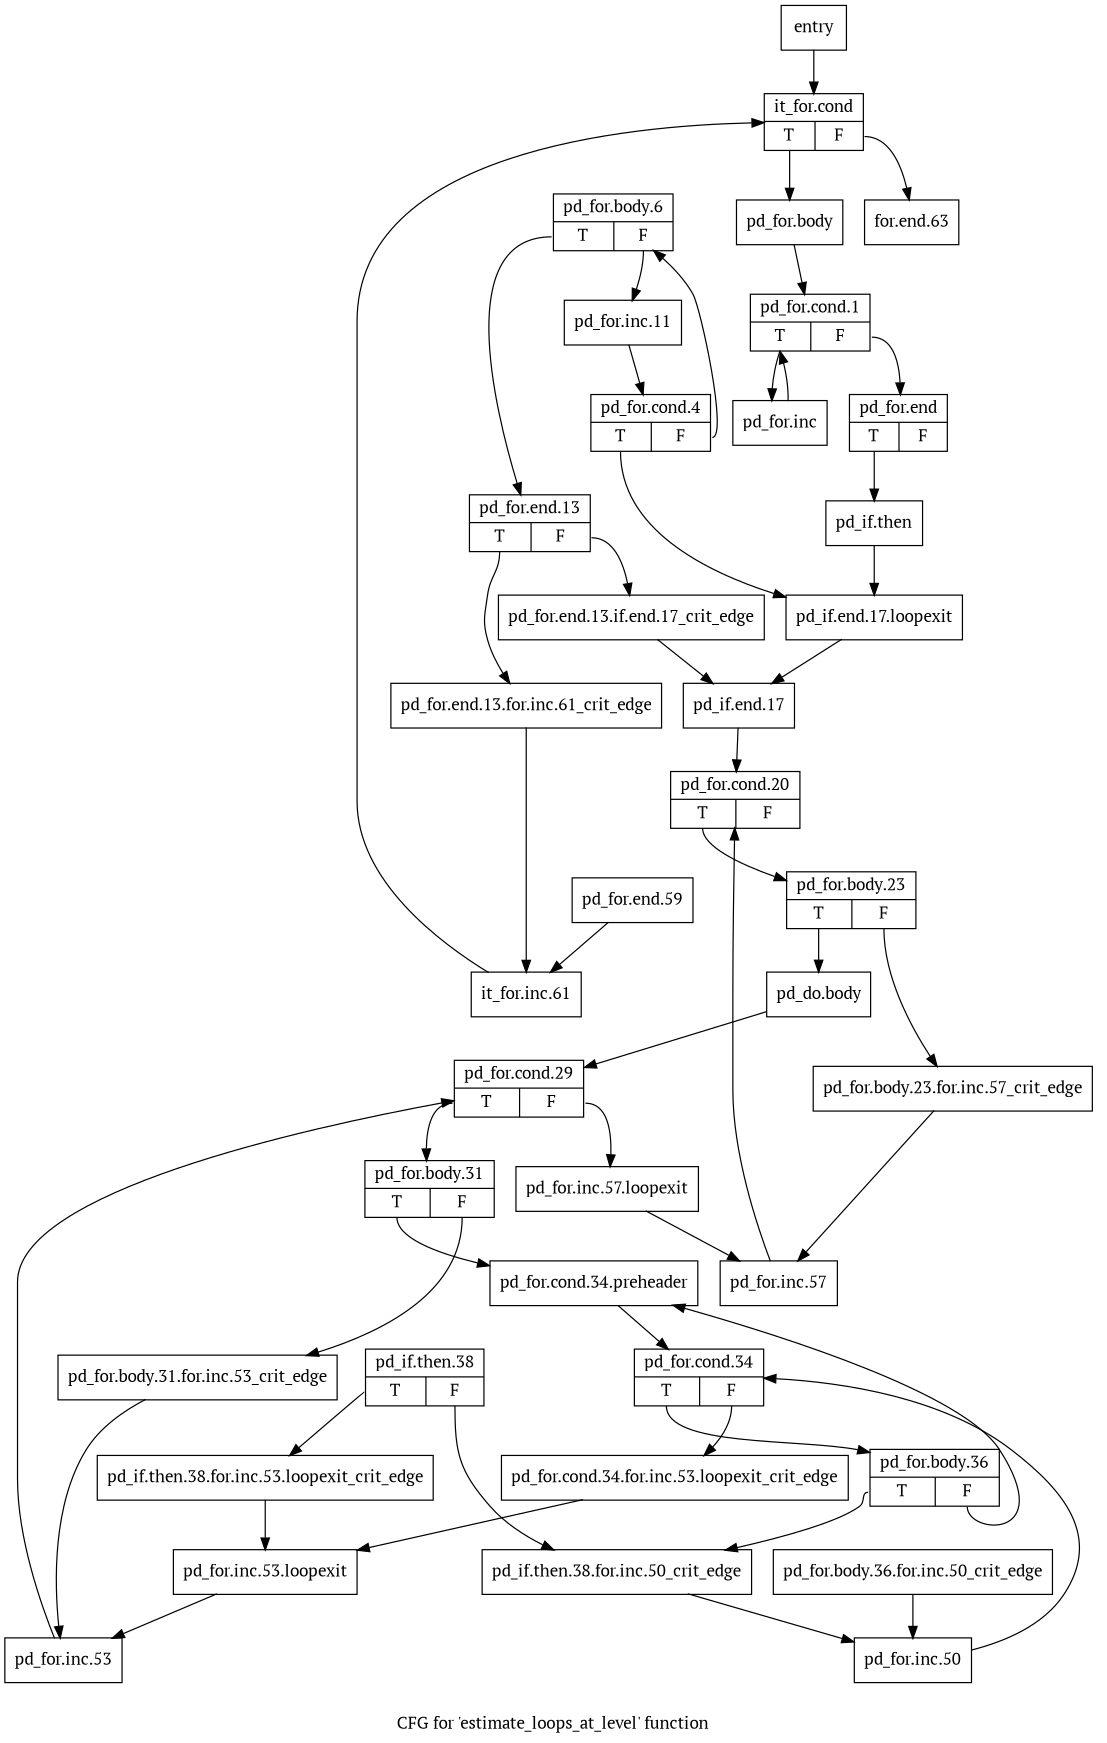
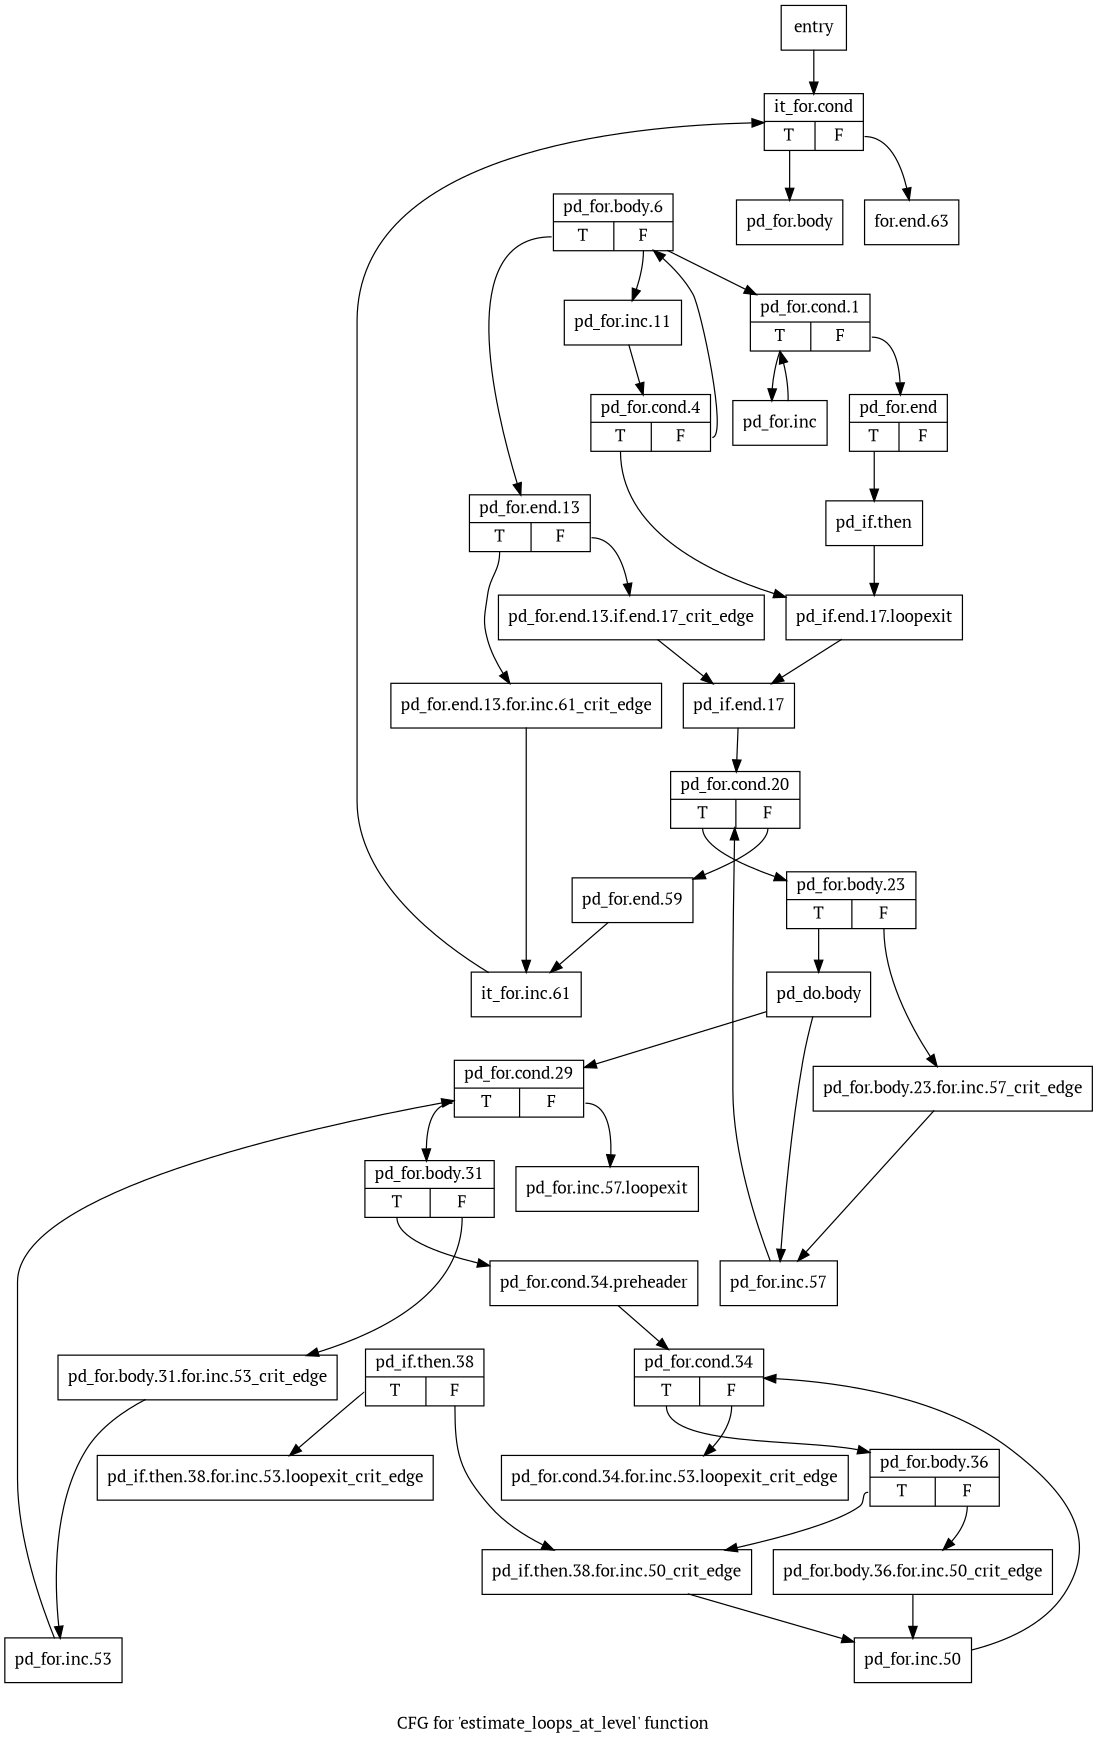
  digraph {
    fontname="PT Serif"
    label="CFG for 'estimate_loops_at_level' function"
    node [fontname="PT Serif" shape=record]
    edge [fontname="PT Serif"]
    n1 [label="{entry}"]
    n2 [label="{it_for.cond|{<s0>T|<s1>F}}"]
    n3 [label="{pd_for.body}"]
    n4 [label="{for.end.63}"]
    n5 [label="{pd_for.cond.1|{<s0>T|<s1>F}}"]
    n6 [label="{pd_for.inc}"]
    n7 [label="{pd_for.end|{<s0>T|<s1>F}}"]
    n8 [label="{pd_if.then}"]
    n9 [label="{pd_if.end.17.loopexit}"]
    n10 [label="{pd_for.cond.4|{<s0>T|<s1>F}}"]
    n11 [label="{pd_for.body.6|{<s0>T|<s1>F}}"]
    n12 [label="{pd_if.end.17}"]
    n13 [label="{pd_for.cond.20|{<s0>T|<s1>F}}"]
    n14 [label="{pd_for.body.23|{<s0>T|<s1>F}}"]
    n15 [label="{pd_for.end.59}"]
    n16 [label="{pd_for.end.13|{<s0>T|<s1>F}}"]
    n17 [label="{pd_for.inc.11}"]
    n18 [label="{pd_for.end.13.for.inc.61_crit_edge}"]
    n19 [label="{pd_for.end.13.if.end.17_crit_edge}"]
    n20 [label="{it_for.inc.61}"]
    n21 [label="{pd_do.body}"]
    n22 [label="{pd_for.body.23.for.inc.57_crit_edge}"]
    n23 [label="{pd_for.cond.29|{<s0>T|<s1>F}}"]
    n24 [label="{pd_for.inc.57}"]
    n25 [label="{pd_for.body.31|{<s0>T|<s1>F}}"]
    n26 [label="{pd_for.inc.57.loopexit}"]
    n27 [label="{pd_for.cond.34.preheader}"]
    n28 [label="{pd_for.body.31.for.inc.53_crit_edge}"]
    n29 [label="{pd_for.cond.34|{<s0>T|<s1>F}}"]
    n30 [label="{pd_for.inc.53}"]
    n31 [label="{pd_for.body.36|{<s0>T|<s1>F}}"]
    n32 [label="{pd_for.cond.34.for.inc.53.loopexit_crit_edge}"]
    n33 [label="{pd_for.body.36.for.inc.50_crit_edge}"]
    n34 [label="{pd_if.then.38.for.inc.50_crit_edge}"]
-   n35 [label="{pd_for.inc.53.loopexit}"]
    n36 [label="{pd_if.then.38|{<s0>T|<s1>F}}"]
    n37 [label="{pd_if.then.38.for.inc.53.loopexit_crit_edge}"]
    n38 [label="{pd_for.inc.50}"]
    n1 -> n2
    n2 -> n3 [tailport=s0]
    n2 -> n4 [tailport=s1]
-   n3 -> n5
+   n11 -> n5
    n5 -> n6 [tailport=s0]
    n5 -> n7 [tailport=s1]
    n6 -> n5
    n7 -> n8 [tailport=s0]
    n8 -> n9
    n9 -> n12
    n10 -> n9 [tailport=s0]
    n10 -> n11 [tailport=s1]
    n11 -> n16 [tailport=s0]
    n11 -> n17 [tailport=s1]
    n12 -> n13
    n13 -> n14 [tailport=s0]
+   n13 -> n15 [tailport=s1]
    n14 -> n21 [tailport=s0]
    n14 -> n22 [tailport=s1]
    n15 -> n20
    n16 -> n18 [tailport=s0]
    n16 -> n19 [tailport=s1]
    n17 -> n10
    n18 -> n20
    n19 -> n12
    n20 -> n2
    n21 -> n23
    n22 -> n24
    n23 -> n25 [tailport=s0]
    n23 -> n26 [tailport=s1]
    n24 -> n13
    n25 -> n27 [tailport=s0]
    n25 -> n28 [tailport=s1]
-   n26 -> n24
+   n21 -> n24
    n27 -> n29
    n28 -> n30
    n29 -> n31 [tailport=s0]
    n29 -> n32 [tailport=s1]
    n30 -> n23
-   n31 -> n27 [tailport=s1]
+   n31 -> n33 [tailport=s1]
    n31 -> n34 [tailport=s0]
-   n32 -> n35
    n33 -> n38
    n34 -> n38
-   n35 -> n30
    n36 -> n34 [tailport=s1]
    n36 -> n37 [tailport=s0]
-   n37 -> n35
    n38 -> n29
  }
